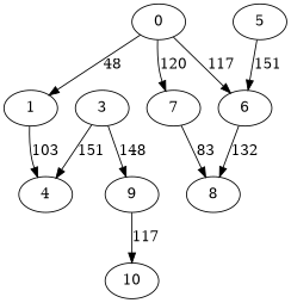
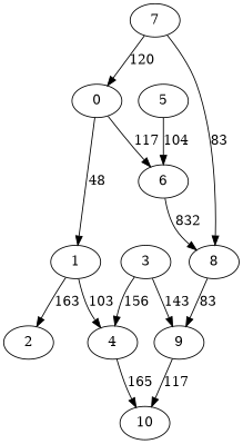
  digraph {
    0
    1
    7
    6
+   2
    4
    5
    8
    3
    9
    10
    0 -> 1 [label=48]
-   0 -> 7 [label=120]
+   7 -> 0 [label=120]
    0 -> 6 [label=117]
+   1 -> 2 [label=163]
    1 -> 4 [label=103]
    7 -> 8 [label=83]
-   6 -> 8 [label=132]
-   5 -> 6 [label=151]
-   3 -> 4 [label=151]
-   3 -> 9 [label=148]
+   6 -> 8 [label=832]
+   4 -> 10 [label=165]
+   5 -> 6 [label=104]
+   8 -> 9 [label=83]
+   3 -> 4 [label=156]
+   3 -> 9 [label=143]
    9 -> 10 [label=117]
  }
